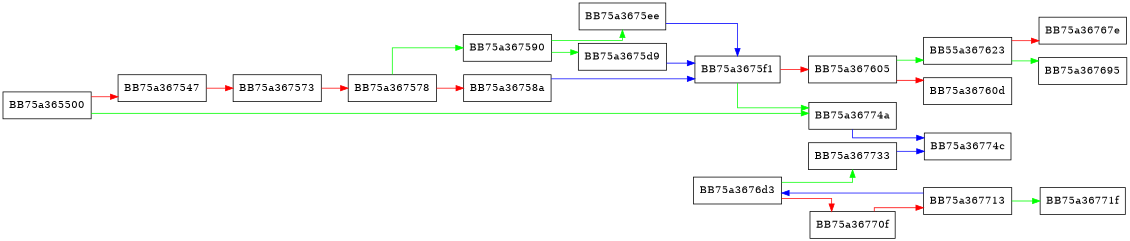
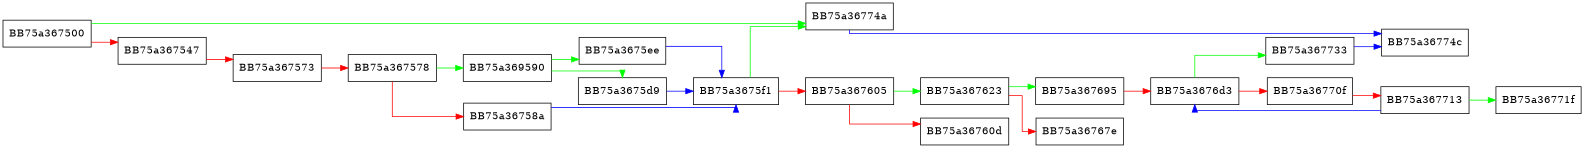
  digraph {
    rankdir=LR
    splines=ortho
    node [shape=box]
    edge [color=red]
-   BB75a367500 [label=BB75a365500]
+   BB75a367500
    BB75a36774a
    BB75a367547
    BB75a36774c
    BB75a367573
    BB75a367578
-   BB75a367590
+   BB75a367590 [label=BB75a369590]
    BB75a36758a
    BB75a3675ee
    BB75a3675d9
    BB75a3675f1
    BB75a367605
-   BB75a367623 [label=BB55a367623]
+   BB75a367623
    BB75a36760d
    BB75a367695
    BB75a36767e
    BB75a3676d3
    BB75a367733
    BB75a36770f
    BB75a367713
    BB75a36771f
    BB75a367500 -> BB75a36774a [color=green]
    BB75a367500 -> BB75a367547
    BB75a36774a -> BB75a36774c [color=blue]
    BB75a367547 -> BB75a367573
    BB75a367573 -> BB75a367578
    BB75a367578 -> BB75a367590 [color=green]
    BB75a367578 -> BB75a36758a
    BB75a367590 -> BB75a3675ee [color=green]
    BB75a367590 -> BB75a3675d9 [color=green]
    BB75a36758a -> BB75a3675f1 [color=blue]
    BB75a3675ee -> BB75a3675f1 [color=blue]
    BB75a3675d9 -> BB75a3675f1 [color=blue]
    BB75a3675f1 -> BB75a36774a [color=green]
    BB75a3675f1 -> BB75a367605
    BB75a367605 -> BB75a367623 [color=green]
    BB75a367605 -> BB75a36760d
    BB75a367623 -> BB75a367695 [color=green]
    BB75a367623 -> BB75a36767e
+   BB75a367695 -> BB75a3676d3
    BB75a3676d3 -> BB75a367733 [color=green]
    BB75a3676d3 -> BB75a36770f
    BB75a367733 -> BB75a36774c [color=blue]
    BB75a36770f -> BB75a367713
    BB75a367713 -> BB75a3676d3 [color=blue]
    BB75a367713 -> BB75a36771f [color=green]
  }
